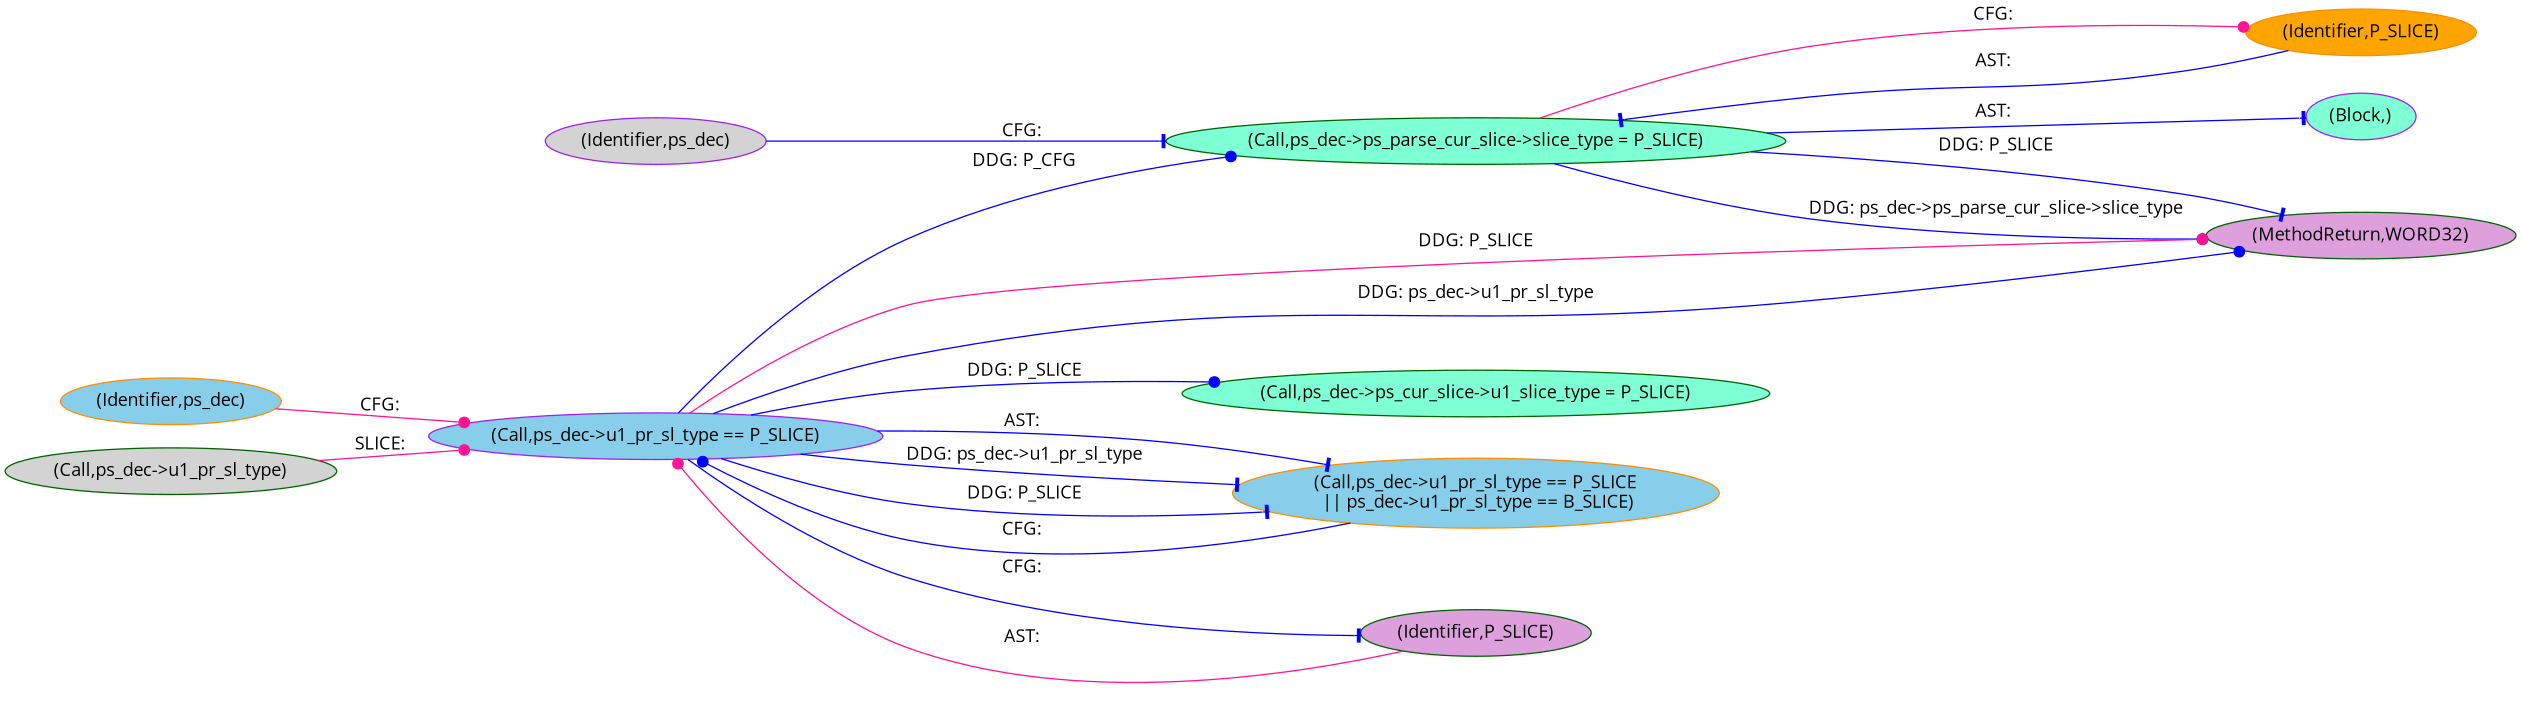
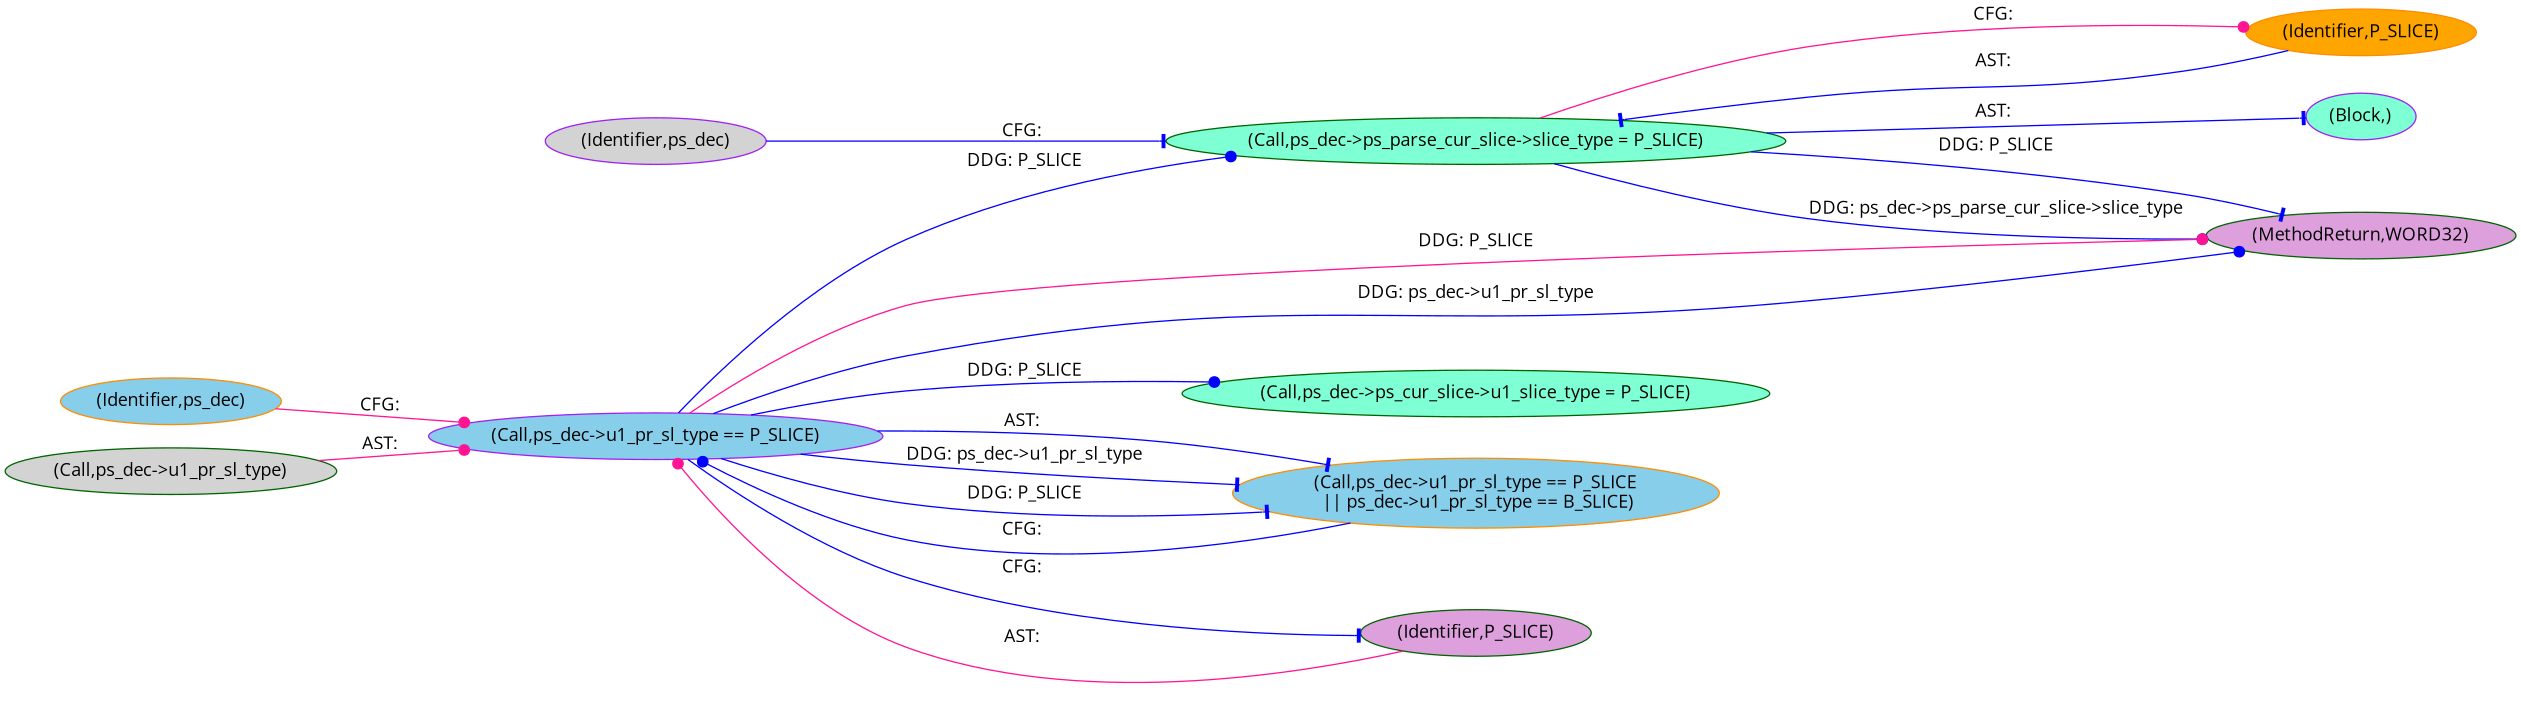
  digraph {
    fontname="Open Sans"
    rankdir=LR
    node [color=darkgreen fillcolor=aquamarine fontname="Open Sans" style=filled]
    edge [arrowhead=dot color=blue fontname="Open Sans"]
    n1 [label="(Call,ps_dec->ps_parse_cur_slice->slice_type = P_SLICE)"]
    n2 [color=darkorange fillcolor=orange label="(Identifier,P_SLICE)"]
    n3 [color=purple label="(Block,)"]
    n4 [fillcolor=plum label="(MethodReturn,WORD32)"]
    n5 [color=purple fillcolor=skyblue label="(Call,ps_dec->u1_pr_sl_type == P_SLICE)"]
    n6 [label="(Call,ps_dec->ps_cur_slice->u1_slice_type = P_SLICE)"]
    n7 [color=darkorange fillcolor=skyblue label="(Call,ps_dec->u1_pr_sl_type == P_SLICE\n || ps_dec->u1_pr_sl_type == B_SLICE)"]
    n8 [fillcolor=plum label="(Identifier,P_SLICE)"]
    n9 [color=darkorange fillcolor=skyblue label="(Identifier,ps_dec)"]
    n10 [color=purple fillcolor=lightgrey label="(Identifier,ps_dec)"]
    n11 [fillcolor=lightgrey label="(Call,ps_dec->u1_pr_sl_type)"]
    n1 -> n2 [color=deeppink label="CFG: "]
    n1 -> n3 [arrowhead=tee label="AST: "]
    n1 -> n4 [arrowhead=tee label="DDG: P_SLICE"]
    n1 -> n4 [label="DDG: ps_dec->ps_parse_cur_slice->slice_type"]
    n2 -> n1 [arrowhead=tee label="AST: "]
-   n5 -> n1 [label="DDG: P_CFG"]
+   n5 -> n1 [label="DDG: P_SLICE"]
    n5 -> n4 [color=deeppink label="DDG: P_SLICE"]
    n5 -> n4 [label="DDG: ps_dec->u1_pr_sl_type"]
    n5 -> n6 [label="DDG: P_SLICE"]
    n5 -> n7 [arrowhead=tee label="AST: "]
    n5 -> n7 [arrowhead=tee label="DDG: ps_dec->u1_pr_sl_type"]
    n5 -> n7 [arrowhead=tee label="DDG: P_SLICE"]
    n5 -> n8 [arrowhead=tee label="CFG: "]
    n7 -> n5 [label="CFG: "]
    n8 -> n5 [color=deeppink label="AST: "]
    n9 -> n5 [color=deeppink label="CFG: "]
    n10 -> n1 [arrowhead=tee label="CFG: "]
-   n11 -> n5 [color=deeppink label="SLICE: "]
+   n11 -> n5 [color=deeppink label="AST: "]
  }
